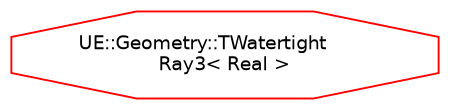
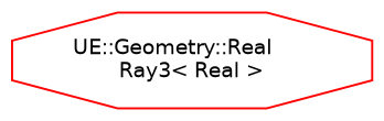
  digraph {
    rankdir=LR
-   n1 [color=red fillcolor=white fontname=Helvetica fontsize=10 height=0.2 label="UE::Geometry::TWatertight\lRay3\< Real \>" shape=octagon style=filled width=0.4]
+   n1 [color=red fillcolor=white fontname=Helvetica fontsize=10 height=0.2 label="UE::Geometry::Real\lRay3\< Real \>" shape=octagon style=filled width=0.4]
  }
